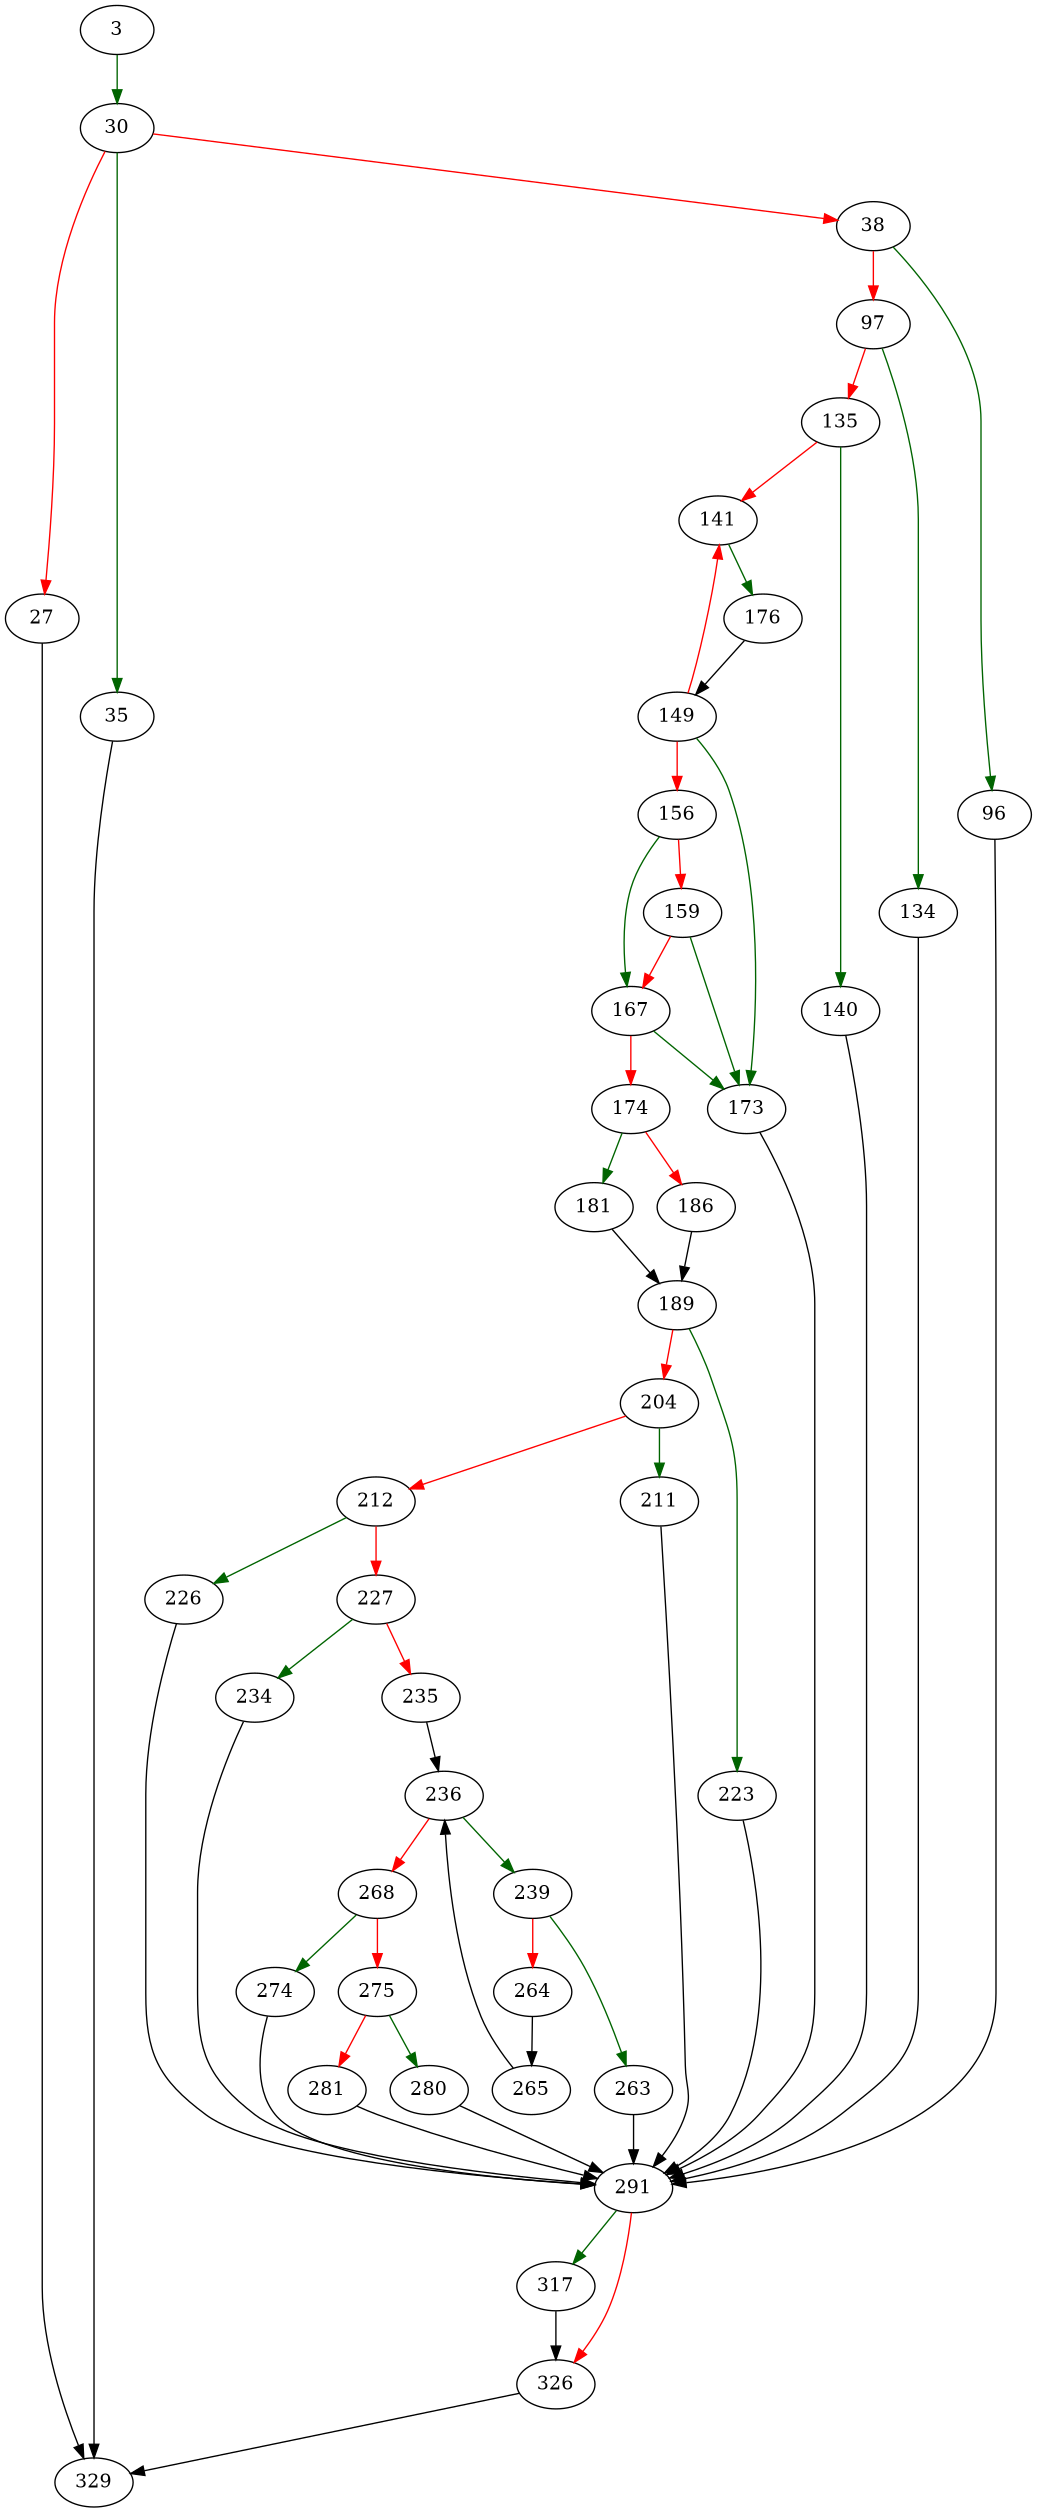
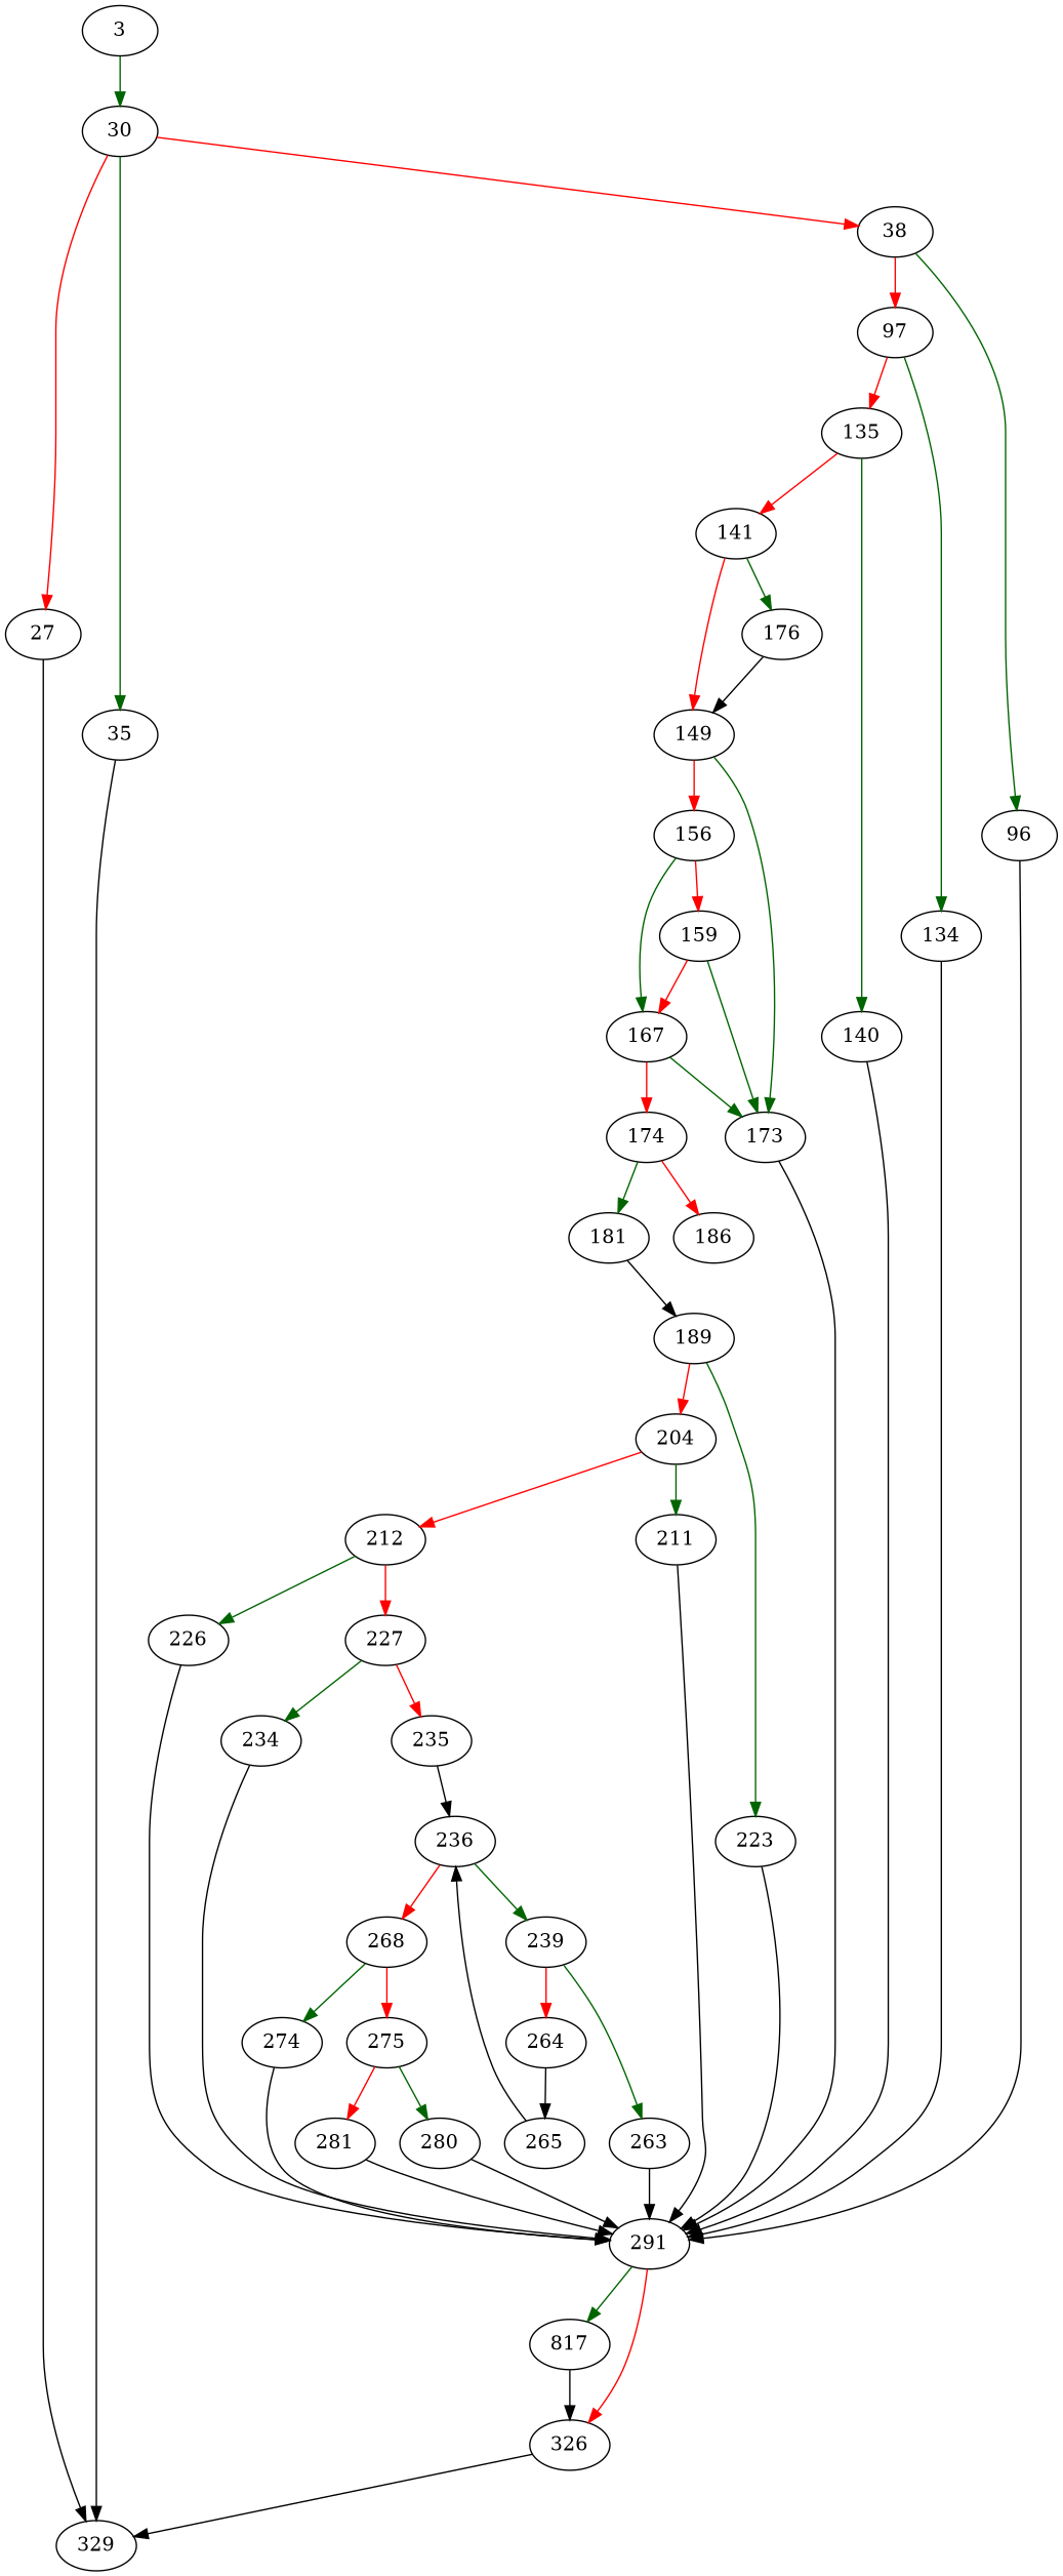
  strict digraph {
    3 [entry=true]
    30
    27
    35
    38
    329
    96
    97
    291
    134
    135
-   317
+   317 [label=817]
    326
    140
    141
    n16 [label=176]
    149
    173
    156
    167
    159
    174
    181
    186
    189
    n26 [label=223]
    204
    211
    212
    226
    227
    234
    235
    236
    239
    268
    263
    264
    274
    275
    265
    280
    281
    3 -> 30 [color=darkgreen cond=true]
    30 -> 27 [color=red cond=false]
    30 -> 35 [color=darkgreen cond=true]
    30 -> 38 [color=red cond=false]
    27 -> 329
    35 -> 329
    38 -> 96 [color=darkgreen cond=true]
    38 -> 97 [color=red cond=false]
    96 -> 291
    97 -> 134 [color=darkgreen cond=true]
    97 -> 135 [color=red cond=false]
    291 -> 317 [color=darkgreen cond=true]
    291 -> 326 [color=red cond=false]
    134 -> 291
    135 -> 140 [color=darkgreen cond=true]
    135 -> 141 [color=red cond=false]
    317 -> 326
    326 -> 329
    140 -> 291
    141 -> n16 [color=darkgreen cond=true]
-   149 -> 141 [color=red cond=false]
+   141 -> 149 [color=red cond=false]
    n16 -> 149
    149 -> 173 [color=darkgreen cond=true]
    149 -> 156 [color=red cond=false]
    173 -> 291
    156 -> 167 [color=darkgreen cond=true]
    156 -> 159 [color=red cond=false]
    167 -> 173 [color=darkgreen cond=true]
    167 -> 174 [color=red cond=false]
    159 -> 173 [color=darkgreen cond=true]
    159 -> 167 [color=red cond=false]
    174 -> 181 [color=darkgreen cond=true]
    174 -> 186 [color=red cond=false]
    181 -> 189
-   186 -> 189
    189 -> n26 [color=darkgreen cond=true]
    189 -> 204 [color=red cond=false]
    n26 -> 291
    204 -> 211 [color=darkgreen cond=true]
    204 -> 212 [color=red cond=false]
    211 -> 291
    212 -> 226 [color=darkgreen cond=true]
    212 -> 227 [color=red cond=false]
    226 -> 291
    227 -> 234 [color=darkgreen cond=true]
    227 -> 235 [color=red cond=false]
    234 -> 291
    235 -> 236
    236 -> 239 [color=darkgreen cond=true]
    236 -> 268 [color=red cond=false]
    239 -> 263 [color=darkgreen cond=true]
    239 -> 264 [color=red cond=false]
    268 -> 274 [color=darkgreen cond=true]
    268 -> 275 [color=red cond=false]
    263 -> 291
    264 -> 265
    274 -> 291
    275 -> 280 [color=darkgreen cond=true]
    275 -> 281 [color=red cond=false]
    265 -> 236
    280 -> 291
    281 -> 291
  }
